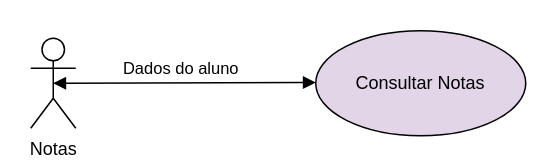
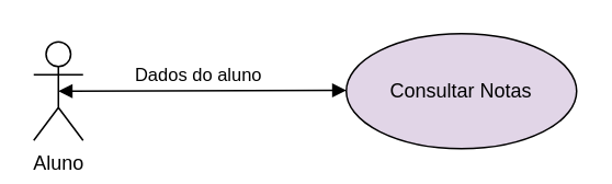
  <mxCell id="0" />
  <mxCell id="1" parent="0" />
- <mxCell id="2" value="Notas" style="shape=umlActor;verticalLabelPosition=bottom;verticalAlign=top;html=1;" vertex="1" parent="1"><mxGeometry x="20" y="25" width="30" height="60" as="geometry" /></mxCell>
+ <mxCell id="2" value="Aluno" style="shape=umlActor;verticalLabelPosition=bottom;verticalAlign=top;html=1;" vertex="1" parent="1"><mxGeometry x="20" y="25" width="30" height="60" as="geometry" /></mxCell>
  <mxCell id="3" value="Consultar Notas" style="ellipse;whiteSpace=wrap;html=1;fillColor=#e1d5e7;" vertex="1" parent="1"><mxGeometry x="210" y="20" width="140" height="70" as="geometry" /></mxCell>
  <mxCell id="4" value="" style="endArrow=block;startArrow=block;endFill=1;startFill=1;html=1;rounded=0;exitX=0.5;exitY=0.5;exitDx=0;exitDy=0;exitPerimeter=0;" edge="1" parent="1" source="2"><mxGeometry width="160" relative="1" as="geometry"><mxPoint x="50" y="54.5" as="sourcePoint" /><mxPoint x="210" y="54.5" as="targetPoint" /><Array as="points" /></mxGeometry></mxCell>
  <mxCell id="5" value="Dados do aluno" style="edgeLabel;html=1;align=center;verticalAlign=middle;resizable=0;points=[];" vertex="1" connectable="0" parent="4"><mxGeometry x="0.225" relative="1" as="geometry"><mxPoint x="-22" y="-10" as="offset" /></mxGeometry></mxCell>
